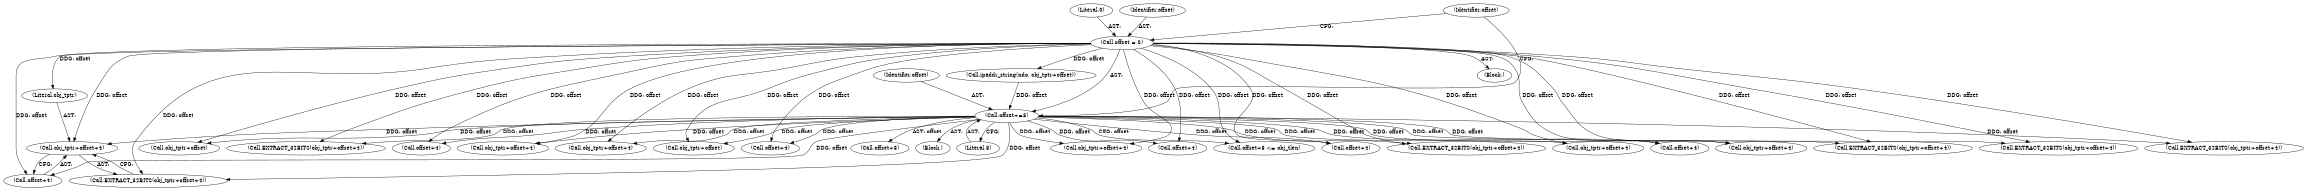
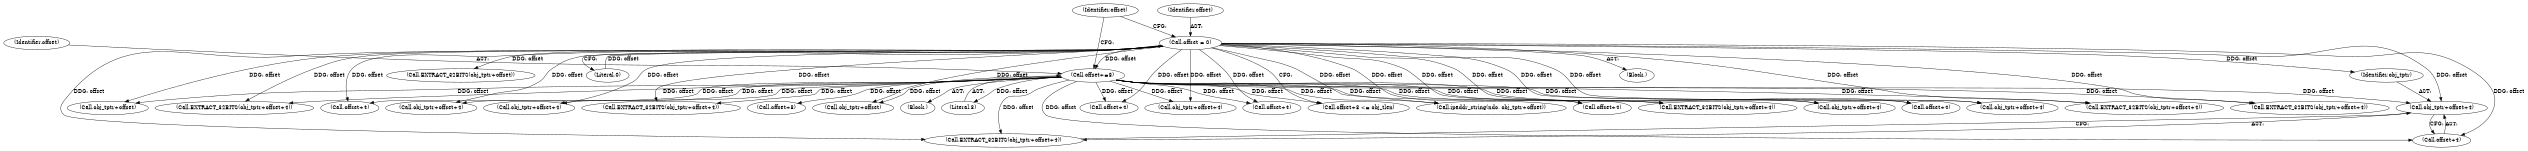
  digraph {
    n1 [label="(Call,obj_tptr+offset+4)"]
    n2 [label="(Call,offset+4)"]
    n3 [label="(Call,EXTRACT_32BITS(obj_tptr+offset+4))"]
    n4 [label="(Call,offset = 0)"]
    n5 [label="(Call,offset+=8)"]
    n6 [label="(Call,obj_tptr+offset)"]
+   n7 [label="(Call,EXTRACT_32BITS(obj_tptr+offset))"]
    n8 [label="(Call,EXTRACT_32BITS(obj_tptr+offset+4))"]
    n9 [label="(Literal,0)"]
    n10 [label="(Call,offset+4)"]
    n11 [label="(Call,obj_tptr+offset+4)"]
    n12 [label="(Call,obj_tptr+offset+4)"]
    n13 [label="(Call,obj_tptr+offset)"]
    n14 [label="(Call,offset+4)"]
    n15 [label="(Call,obj_tptr+offset+4)"]
    n16 [label="(Call,offset+4)"]
    n17 [label="(Call,offset+8 <= obj_tlen)"]
    n18 [label="(Call,ipaddr_string(ndo, obj_tptr+offset))"]
    n19 [label="(Call,offset+4)"]
    n20 [label="(Call,EXTRACT_32BITS(obj_tptr+offset+4))"]
    n21 [label="(Call,obj_tptr+offset+4)"]
    n22 [label="(Call,offset+4)"]
    n23 [label="(Call,obj_tptr+offset+4)"]
    n24 [label="(Call,EXTRACT_32BITS(obj_tptr+offset+4))"]
    n25 [label="(Block,)"]
    n26 [label="(Call,EXTRACT_32BITS(obj_tptr+offset+4))"]
    n27 [label="(Call,EXTRACT_32BITS(obj_tptr+offset+4))"]
-   n28 [label="(Literal,obj_tptr)"]
+   n28 [label="(Identifier,obj_tptr)"]
    n29 [label="(Call,offset+8)"]
    n30 [label="(Block,)"]
    n31 [label="(Literal,8)"]
    n32 [label="(Identifier,offset)"]
    n33 [label="(Identifier,offset)"]
    n34 [label="(Identifier,offset)"]
    n1 -> n2 [label="CFG: "]
    n1 -> n3 [label="AST: "]
    n2 -> n1 [label="AST: "]
    n3 -> n1 [label="CFG: "]
    n4 -> n1 [label="DDG: offset"]
    n4 -> n2 [label="DDG: offset"]
    n4 -> n3 [label="DDG: offset"]
-   n4 -> n5 [label="AST: "]
+   n4 -> n5 [label="DDG: offset"]
    n4 -> n6 [label="DDG: offset"]
+   n4 -> n7 [label="DDG: offset"]
    n4 -> n8 [label="DDG: offset"]
+   n4 -> n9 [label="CFG: "]
    n4 -> n10 [label="DDG: offset"]
    n4 -> n11 [label="DDG: offset"]
    n4 -> n12 [label="DDG: offset"]
    n4 -> n13 [label="DDG: offset"]
    n4 -> n14 [label="DDG: offset"]
    n4 -> n15 [label="DDG: offset"]
    n4 -> n16 [label="DDG: offset"]
-   n4 -> n17 [label="DDG: offset"]
+   n4 -> n17 [label="CFG: "]
    n4 -> n18 [label="DDG: offset"]
    n4 -> n19 [label="DDG: offset"]
    n4 -> n20 [label="DDG: offset"]
    n4 -> n21 [label="DDG: offset"]
    n4 -> n22 [label="DDG: offset"]
    n4 -> n23 [label="DDG: offset"]
    n4 -> n24 [label="DDG: offset"]
    n4 -> n25 [label="AST: "]
    n4 -> n26 [label="DDG: offset"]
    n4 -> n27 [label="DDG: offset"]
    n4 -> n28 [label="DDG: offset"]
    n5 -> n1 [label="DDG: offset"]
    n5 -> n2 [label="DDG: offset"]
    n5 -> n3 [label="DDG: offset"]
    n5 -> n6 [label="DDG: offset"]
    n5 -> n8 [label="DDG: offset"]
    n5 -> n10 [label="DDG: offset"]
    n5 -> n11 [label="DDG: offset"]
    n5 -> n12 [label="DDG: offset"]
    n5 -> n13 [label="DDG: offset"]
    n5 -> n14 [label="DDG: offset"]
    n5 -> n15 [label="DDG: offset"]
    n5 -> n16 [label="DDG: offset"]
-   n5 -> n17 [label="CFG: offset"]
-   n18 -> n5 [label="DDG: offset"]
+   n5 -> n17 [label="DDG: offset"]
+   n5 -> n18 [label="DDG: offset"]
    n5 -> n19 [label="DDG: offset"]
    n5 -> n20 [label="DDG: offset"]
    n5 -> n21 [label="DDG: offset"]
    n5 -> n22 [label="DDG: offset"]
    n5 -> n23 [label="DDG: offset"]
    n5 -> n24 [label="DDG: offset"]
    n5 -> n26 [label="DDG: offset"]
    n5 -> n27 [label="DDG: offset"]
-   n5 -> n29 [label="AST: offset"]
+   n5 -> n29 [label="DDG: offset"]
    n5 -> n30 [label="AST: "]
-   n5 -> n31 [label="CFG: "]
-   n9 -> n4 [label="AST: "]
+   n5 -> n31 [label="DDG: offset"]
+   n9 -> n4 [label="DDG: offset"]
    n28 -> n1 [label="AST: "]
    n31 -> n5 [label="AST: "]
    n32 -> n4 [label="AST: "]
    n33 -> n4 [label="CFG: "]
    n33 -> n5 [label="CFG: "]
    n34 -> n5 [label="AST: "]
  }
